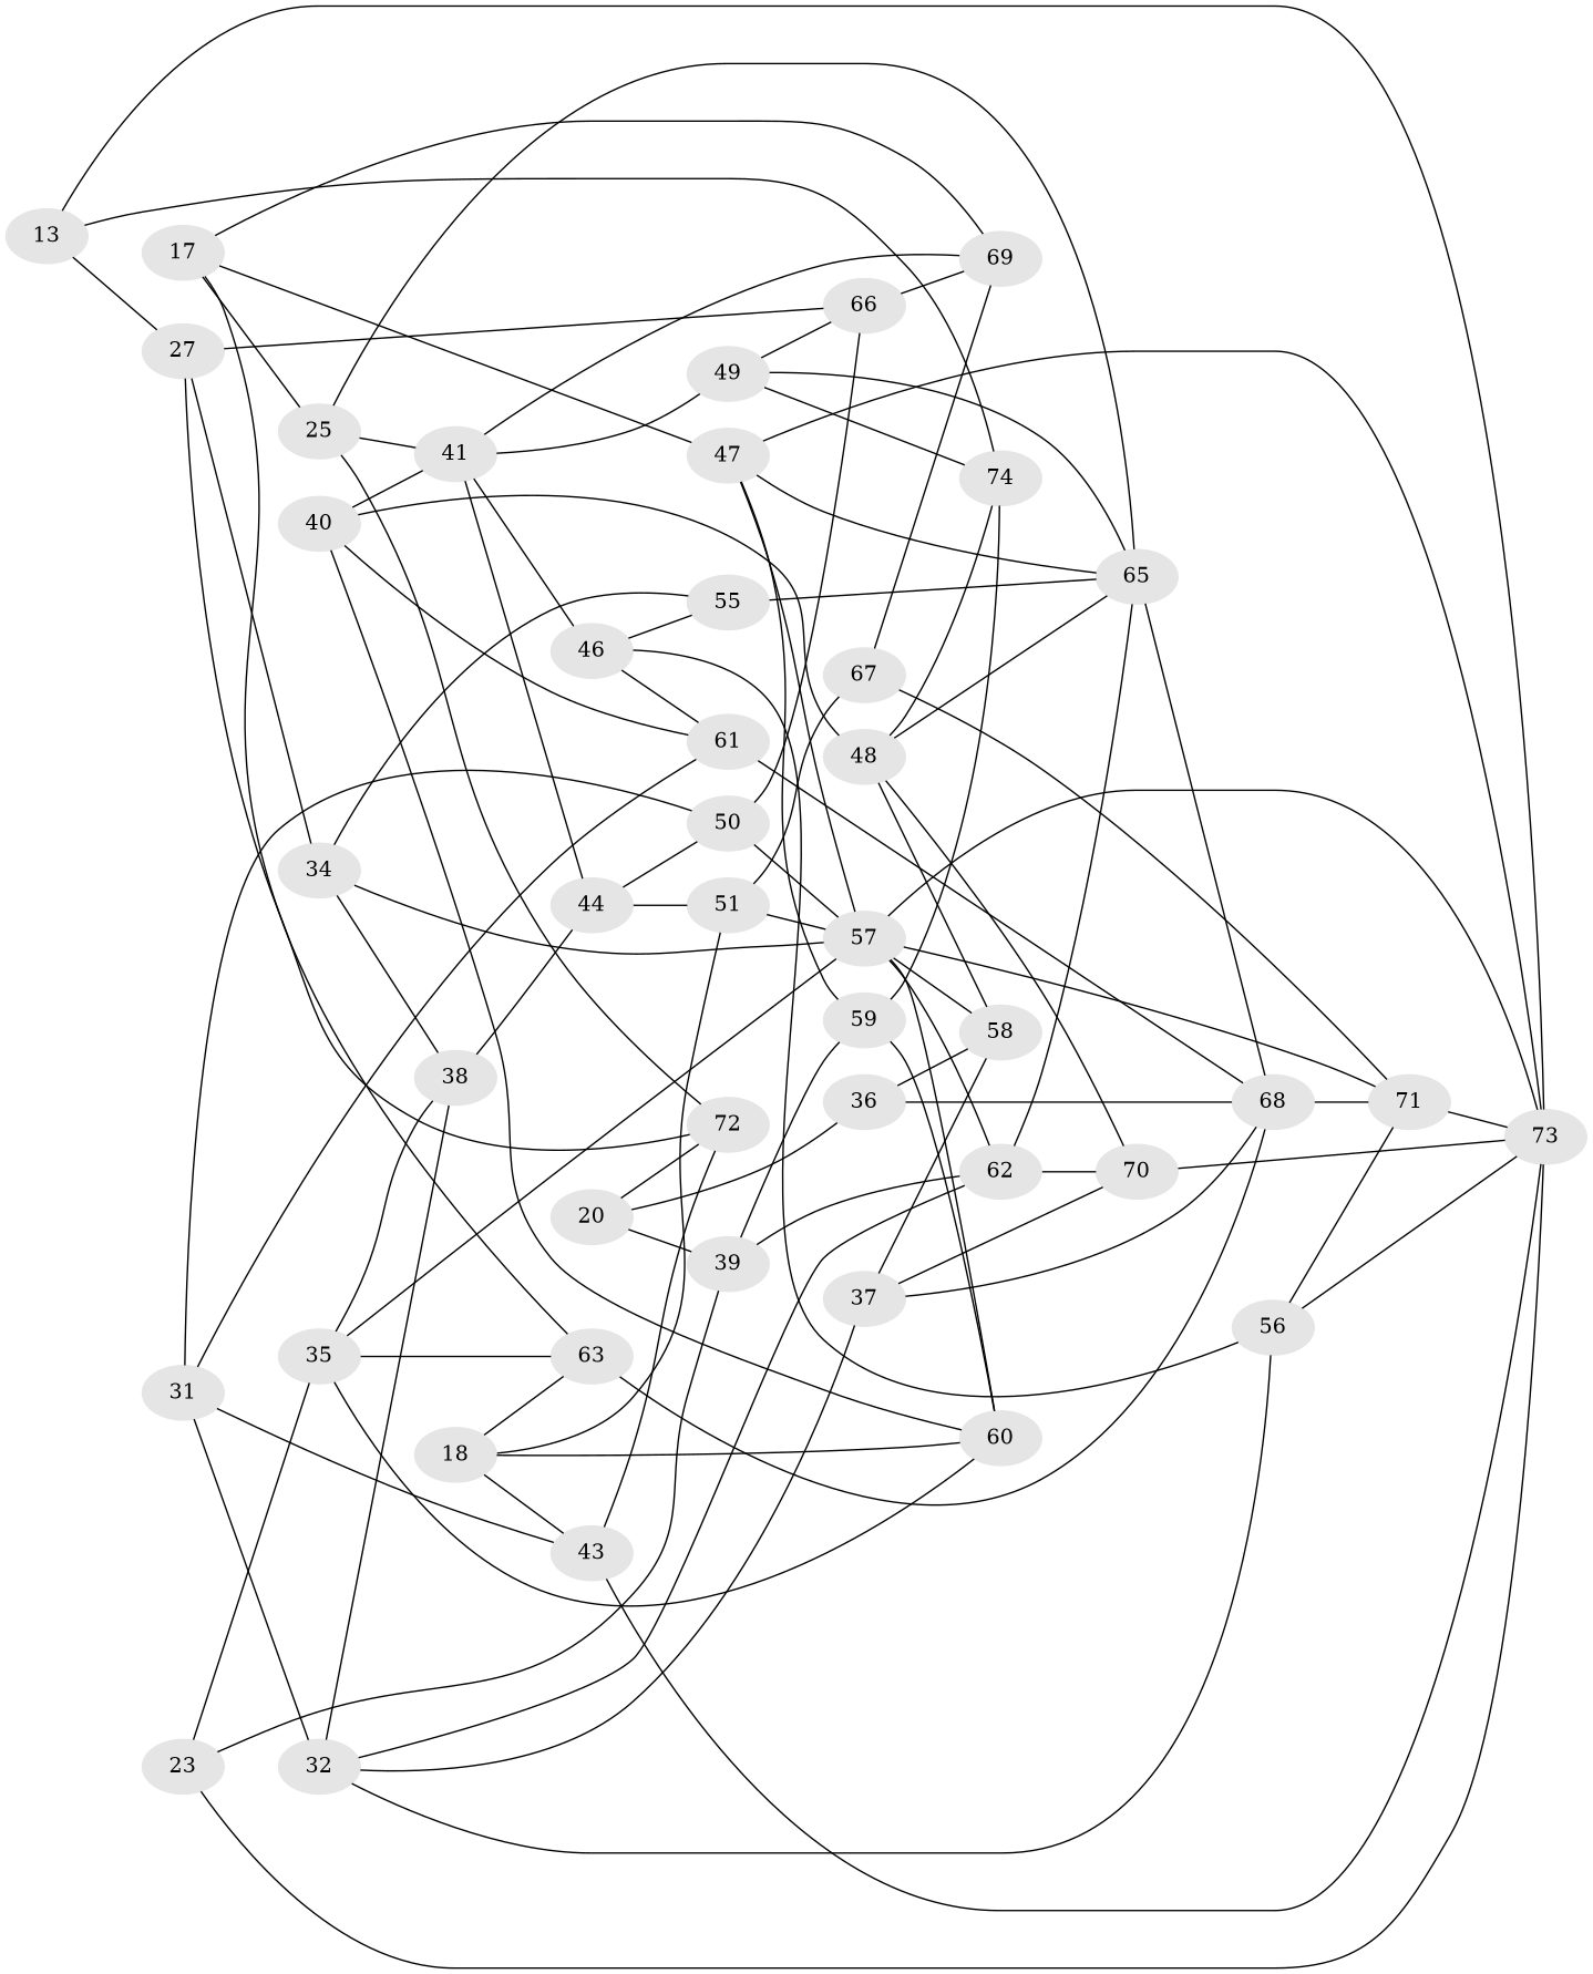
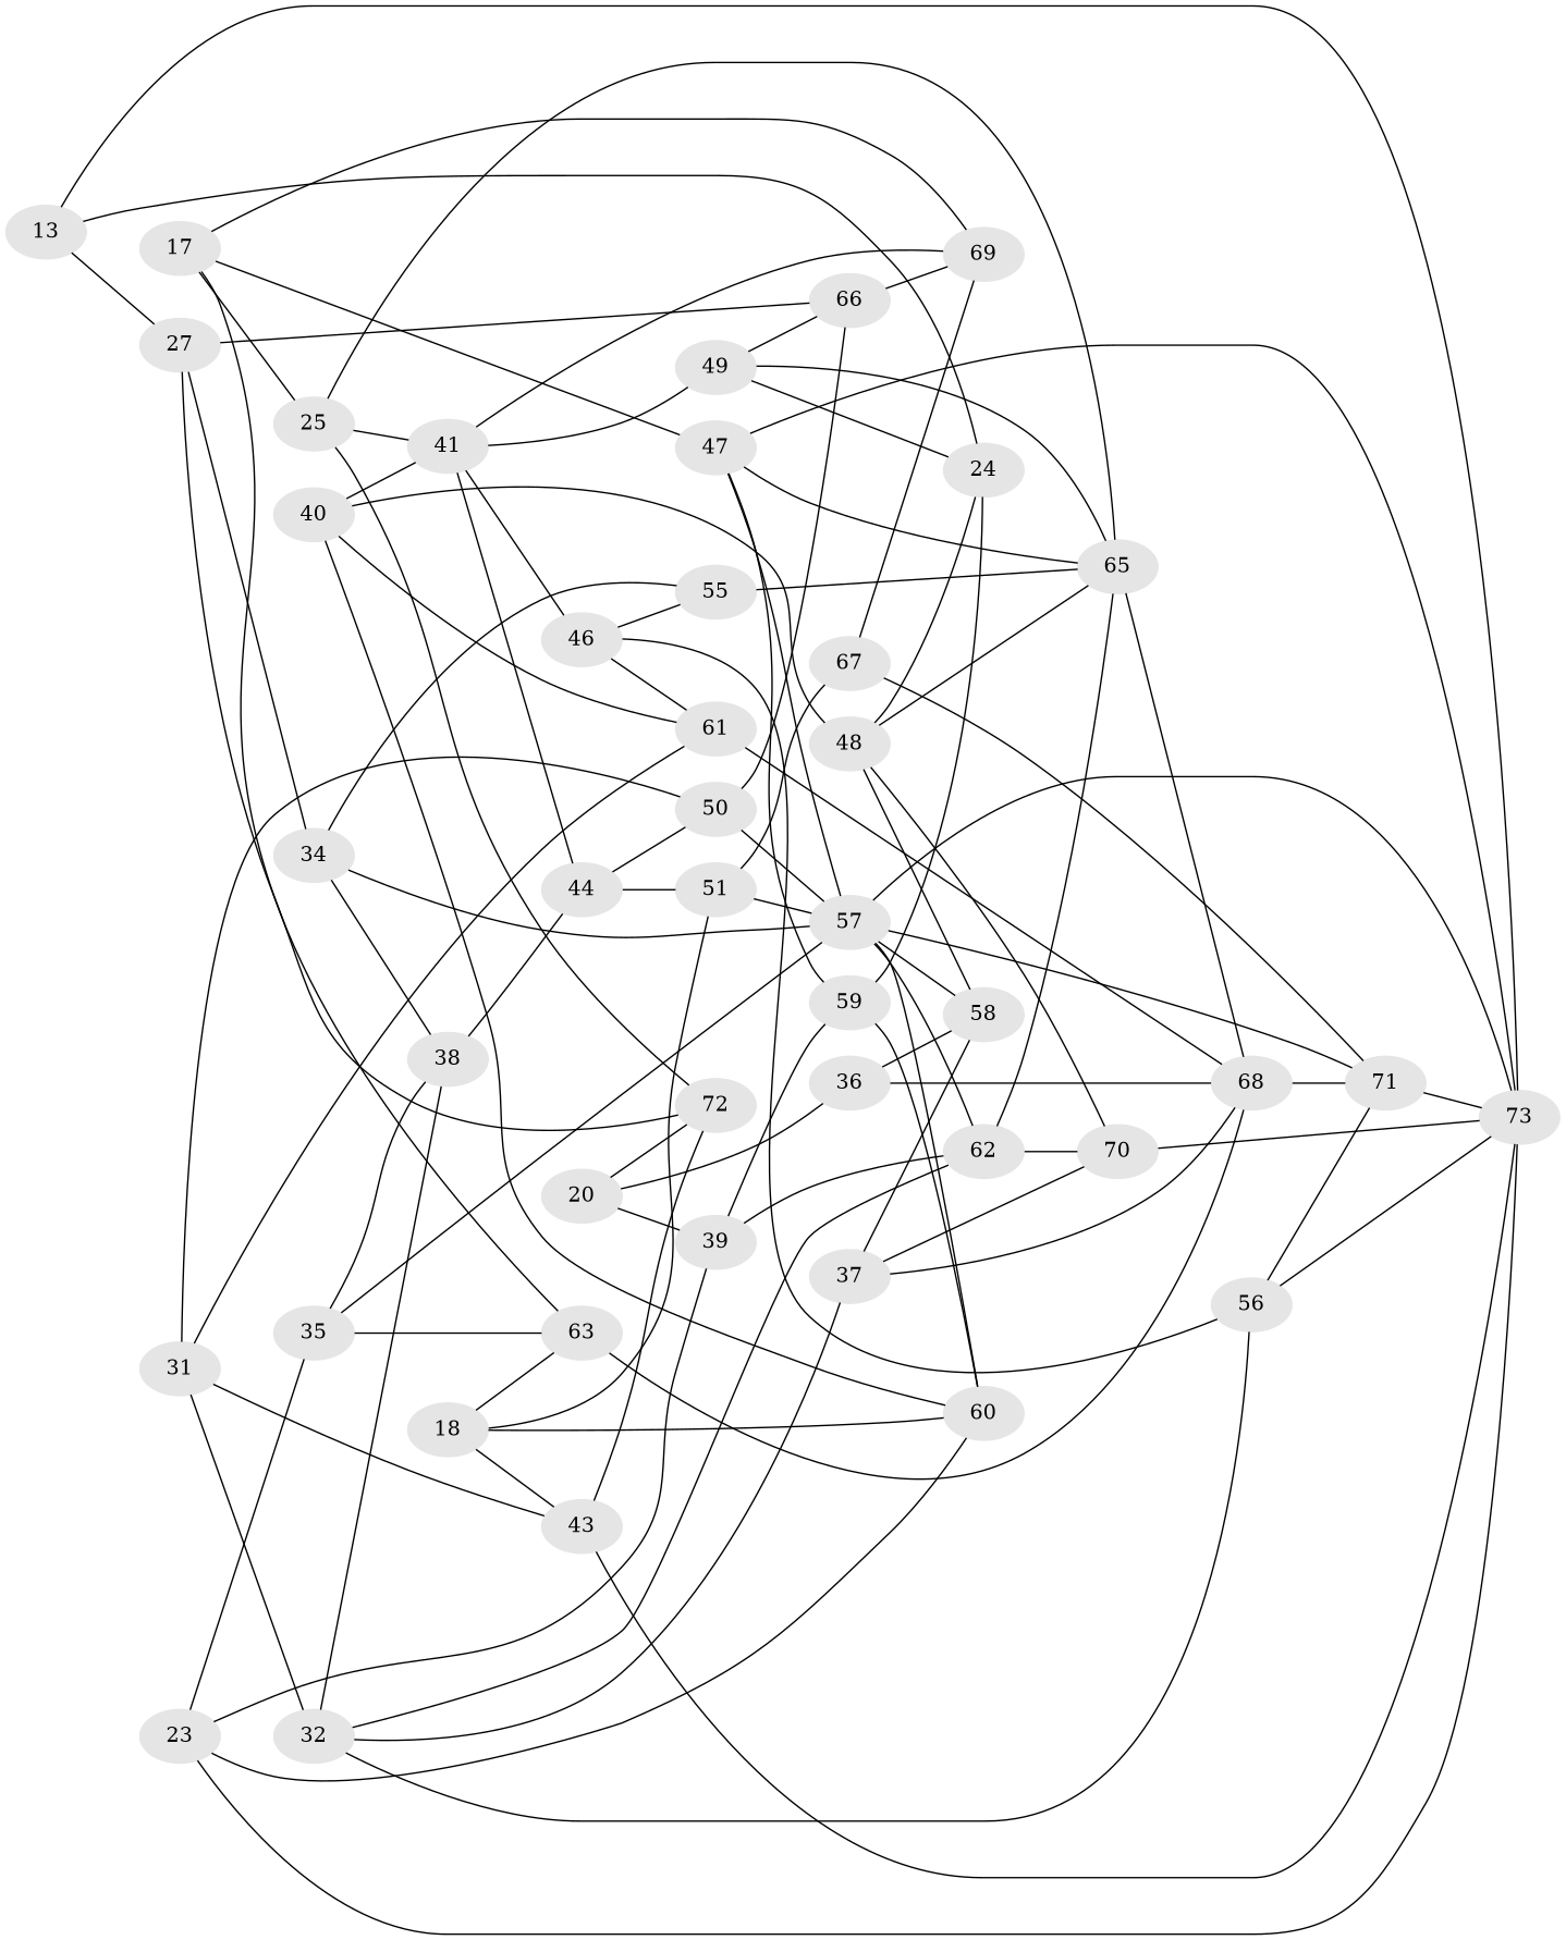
  graph {
    rankdir=LR
    node [color=gray90 style=filled]
    27 [super="+5"]
    72
    34
    66 [super="+45"]
    13
    73 [super="+1+21+12"]
-   74
+   74 [label=24]
    17
    25
    47 [super="+19"]
    63
    69
    41 [super="+10"]
    65 [super="+6+15"]
    57 [super="+16+7+42"]
    59
    68 [super="+24+26"]
    18
    43
    51
    60 [super="+29"]
    67
    20
    36
    39
    58
    62 [super="+52"]
    55
    23
    35
    38
    44
    46
    49
    32 [super="+3+30"]
    37 [super="+28"]
    56 [super="+53"]
    31
    50 [super="+22"]
    61
    70 [super="+33"]
    71 [super="+54+64+8"]
    40 [super="+11"]
    48 [super="+9"]
    27 -- 72
    27 -- 34
    27 -- 66 [weight=2]
    34 -- 57
    34 -- 55
    34 -- 38
    66 -- 69
    13 -- 27 [weight=2]
    13 -- 73
    13 -- 74
    17 -- 25
    17 -- 47
    17 -- 63
    17 -- 69
    25 -- 72
    25 -- 41
    25 -- 65
    47 -- 73
    47 -- 65 [weight=2]
    47 -- 57
    47 -- 59
    63 -- 68
    41 -- 69
    41 -- 44
    41 -- 46
    41 -- 49
    65 -- 68
    57 -- 73
    57 -- 60 [weight=2]
    57 -- 58
    57 -- 62
    57 -- 71 [weight=3]
    59 -- 74
    59 -- 60
    68 -- 71 [weight=2]
    18 -- 63
    18 -- 43
    18 -- 51
    18 -- 60
    43 -- 72
    43 -- 73
    51 -- 57
    51 -- 67
    67 -- 69
    67 -- 71 [weight=2]
    20 -- 72
    20 -- 36
    20 -- 39
    36 -- 68 [weight=2]
    36 -- 58
    39 -- 59
    39 -- 62
    62 -- 65
    62 -- 70
    55 -- 65
    23 -- 73
-   35 -- 60
+   23 -- 60
    23 -- 39
    23 -- 35
    35 -- 63
    35 -- 57
    35 -- 38
    38 -- 44
    44 -- 51
    44 -- 50
    46 -- 55
    46 -- 56
    46 -- 61
    49 -- 66
    49 -- 74
    49 -- 65
    32 -- 62 [weight=2]
    32 -- 38
    32 -- 37 [weight=2]
    32 -- 56 [weight=2]
    37 -- 68
    37 -- 58
    37 -- 70 [weight=2]
    56 -- 73
    56 -- 71 [weight=2]
    31 -- 43
    31 -- 32
    31 -- 50
    31 -- 61
    50 -- 66 [weight=2]
    50 -- 57 [weight=2]
    61 -- 68
    70 -- 73 [weight=2]
    71 -- 73 [weight=2]
    40 -- 41
    40 -- 60
    40 -- 61
    40 -- 48 [weight=2]
    48 -- 74
    48 -- 65
    48 -- 58
    48 -- 70
  }
